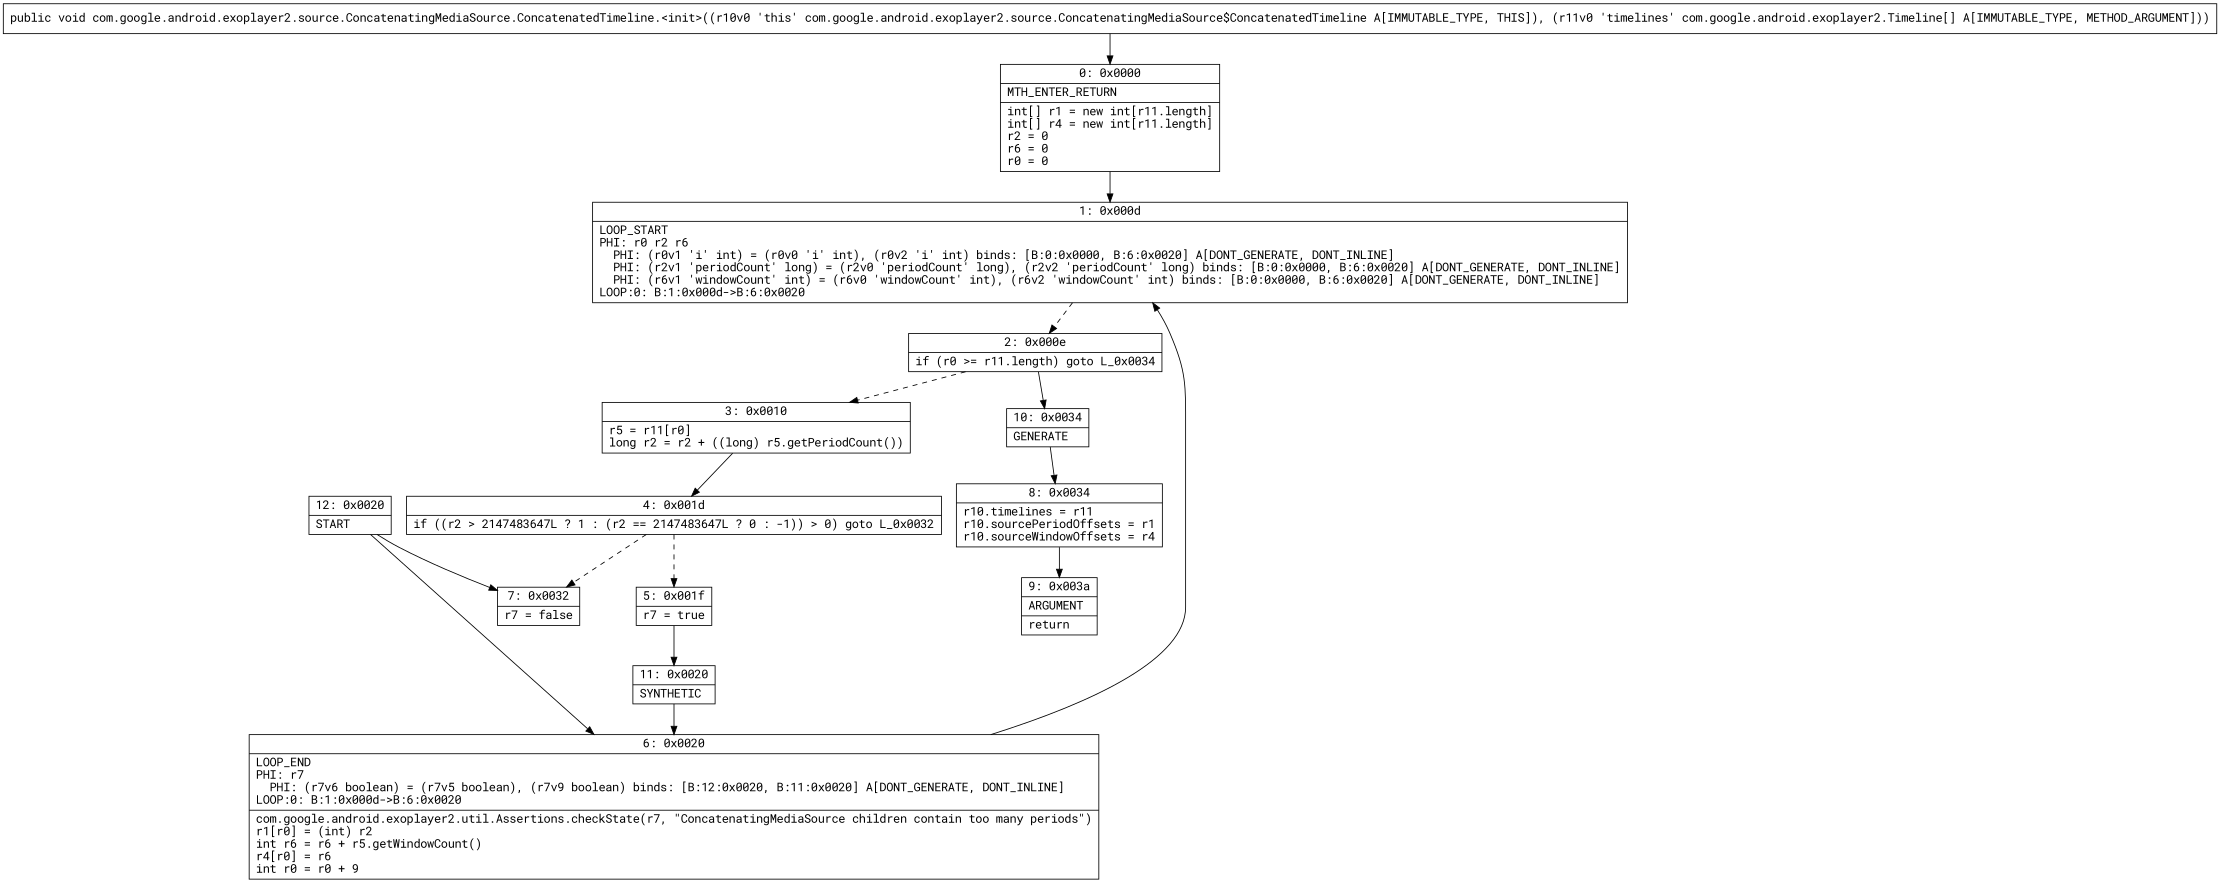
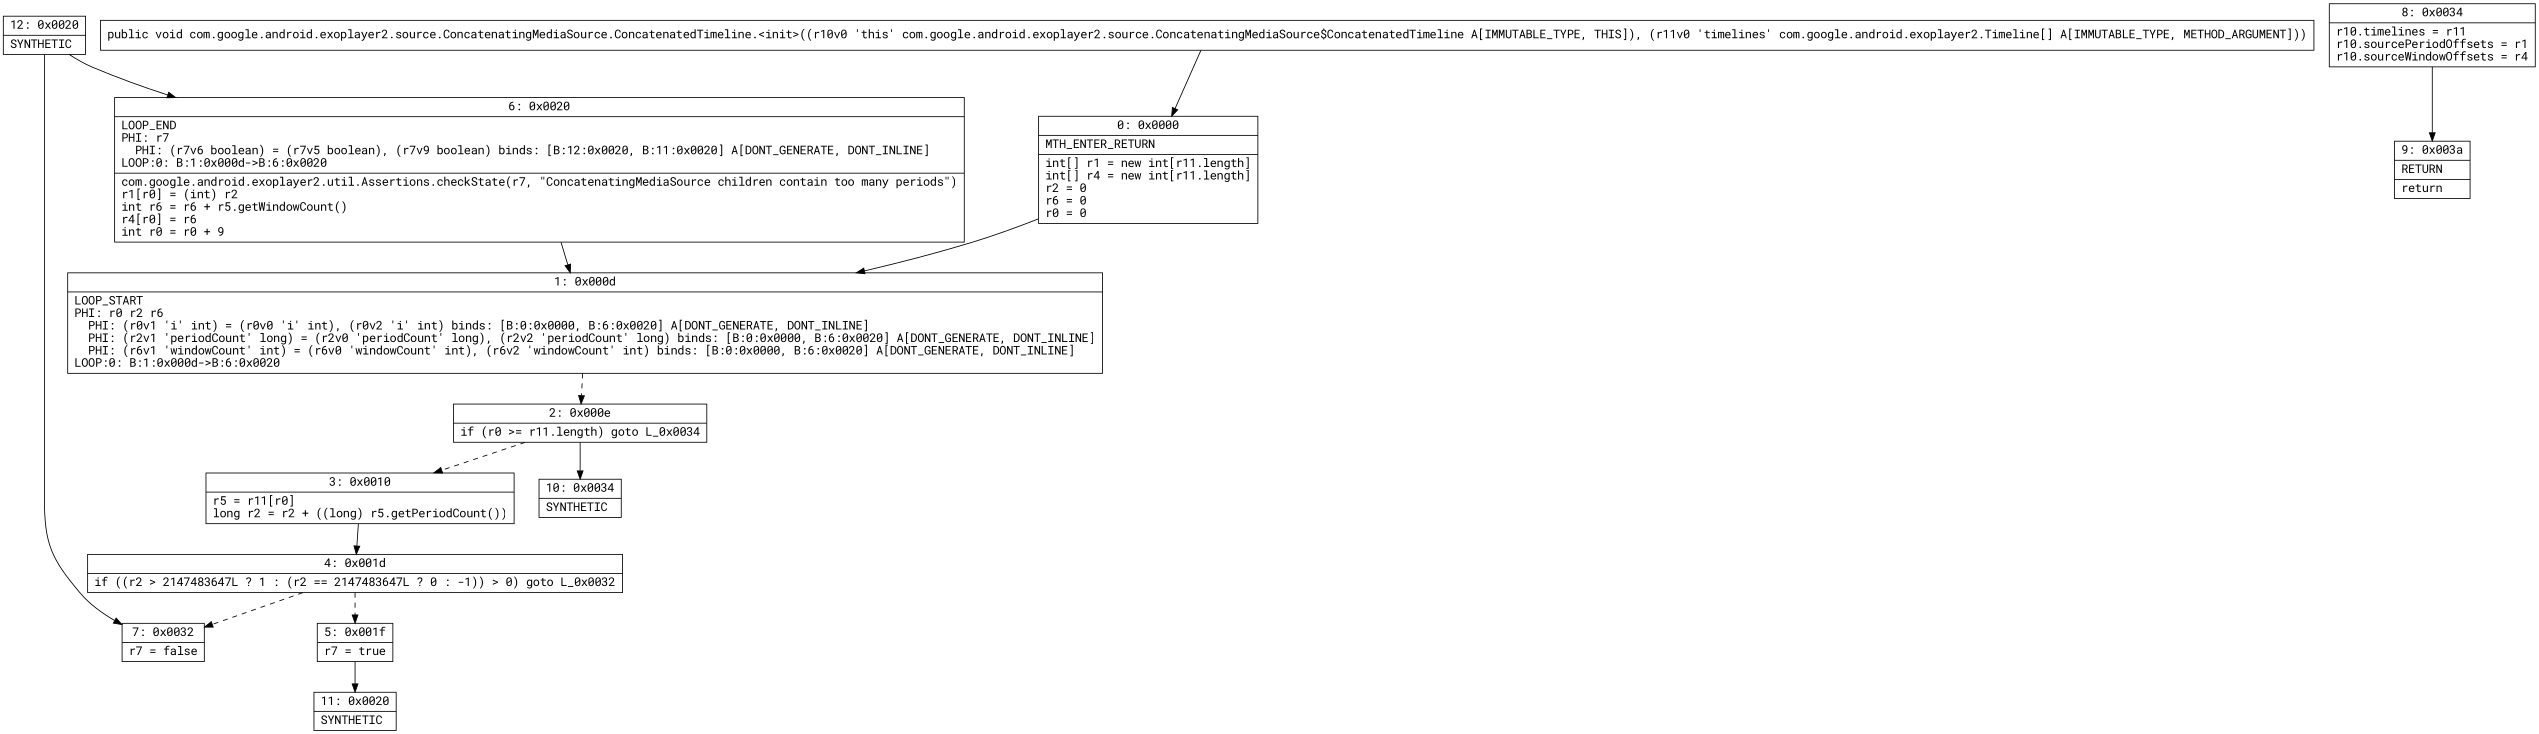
  digraph {
    fontname="Roboto Mono"
    node [fontname="Roboto Mono" shape=record]
    edge [fontname="Roboto Mono"]
    n1 [label="{0\:\ 0x0000|MTH_ENTER_RETURN\l|int[] r1 = new int[r11.length]\lint[] r4 = new int[r11.length]\lr2 = 0\lr6 = 0\lr0 = 0\l}"]
    n2 [label="{1\:\ 0x000d|LOOP_START\lPHI: r0 r2 r6 \l  PHI: (r0v1 'i' int) = (r0v0 'i' int), (r0v2 'i' int) binds: [B:0:0x0000, B:6:0x0020] A[DONT_GENERATE, DONT_INLINE]\l  PHI: (r2v1 'periodCount' long) = (r2v0 'periodCount' long), (r2v2 'periodCount' long) binds: [B:0:0x0000, B:6:0x0020] A[DONT_GENERATE, DONT_INLINE]\l  PHI: (r6v1 'windowCount' int) = (r6v0 'windowCount' int), (r6v2 'windowCount' int) binds: [B:0:0x0000, B:6:0x0020] A[DONT_GENERATE, DONT_INLINE]\lLOOP:0: B:1:0x000d\-\>B:6:0x0020\l}"]
    n3 [label="{2\:\ 0x000e|if (r0 \>= r11.length) goto L_0x0034\l}"]
    n4 [label="{3\:\ 0x0010|r5 = r11[r0]\llong r2 = r2 + ((long) r5.getPeriodCount())\l}"]
-   n5 [label="{10\:\ 0x0034|GENERATE\l}"]
+   n5 [label="{10\:\ 0x0034|SYNTHETIC\l}"]
    n6 [label="{4\:\ 0x001d|if ((r2 \> 2147483647L ? 1 : (r2 == 2147483647L ? 0 : \-1)) \> 0) goto L_0x0032\l}"]
    n7 [label="{8\:\ 0x0034|r10.timelines = r11\lr10.sourcePeriodOffsets = r1\lr10.sourceWindowOffsets = r4\l}"]
    n8 [label="{5\:\ 0x001f|r7 = true\l}"]
    n9 [label="{7\:\ 0x0032|r7 = false\l}"]
    n10 [label="{11\:\ 0x0020|SYNTHETIC\l}"]
    n11 [label="{6\:\ 0x0020|LOOP_END\lPHI: r7 \l  PHI: (r7v6 boolean) = (r7v5 boolean), (r7v9 boolean) binds: [B:12:0x0020, B:11:0x0020] A[DONT_GENERATE, DONT_INLINE]\lLOOP:0: B:1:0x000d\-\>B:6:0x0020\l|com.google.android.exoplayer2.util.Assertions.checkState(r7, \"ConcatenatingMediaSource children contain too many periods\")\lr1[r0] = (int) r2\lint r6 = r6 + r5.getWindowCount()\lr4[r0] = r6\lint r0 = r0 + 9\l}"]
-   n12 [label="{12\:\ 0x0020|START\l}"]
-   n13 [label="{9\:\ 0x003a|ARGUMENT\l|return\l}"]
+   n12 [label="{12\:\ 0x0020|SYNTHETIC\l}"]
+   n13 [label="{9\:\ 0x003a|RETURN\l|return\l}"]
    n14 [label="{public void com.google.android.exoplayer2.source.ConcatenatingMediaSource.ConcatenatedTimeline.\<init\>((r10v0 'this' com.google.android.exoplayer2.source.ConcatenatingMediaSource$ConcatenatedTimeline A[IMMUTABLE_TYPE, THIS]), (r11v0 'timelines' com.google.android.exoplayer2.Timeline[] A[IMMUTABLE_TYPE, METHOD_ARGUMENT])) }"]
    n1 -> n2
    n2 -> n3 [style=dashed]
    n3 -> n4 [style=dashed]
    n3 -> n5
    n4 -> n6
-   n5 -> n7
    n6 -> n8 [style=dashed]
    n6 -> n9 [style=dashed]
    n7 -> n13
    n8 -> n10
-   n10 -> n11
    n11 -> n2
    n12 -> n9
    n12 -> n11
    n14 -> n1
  }
